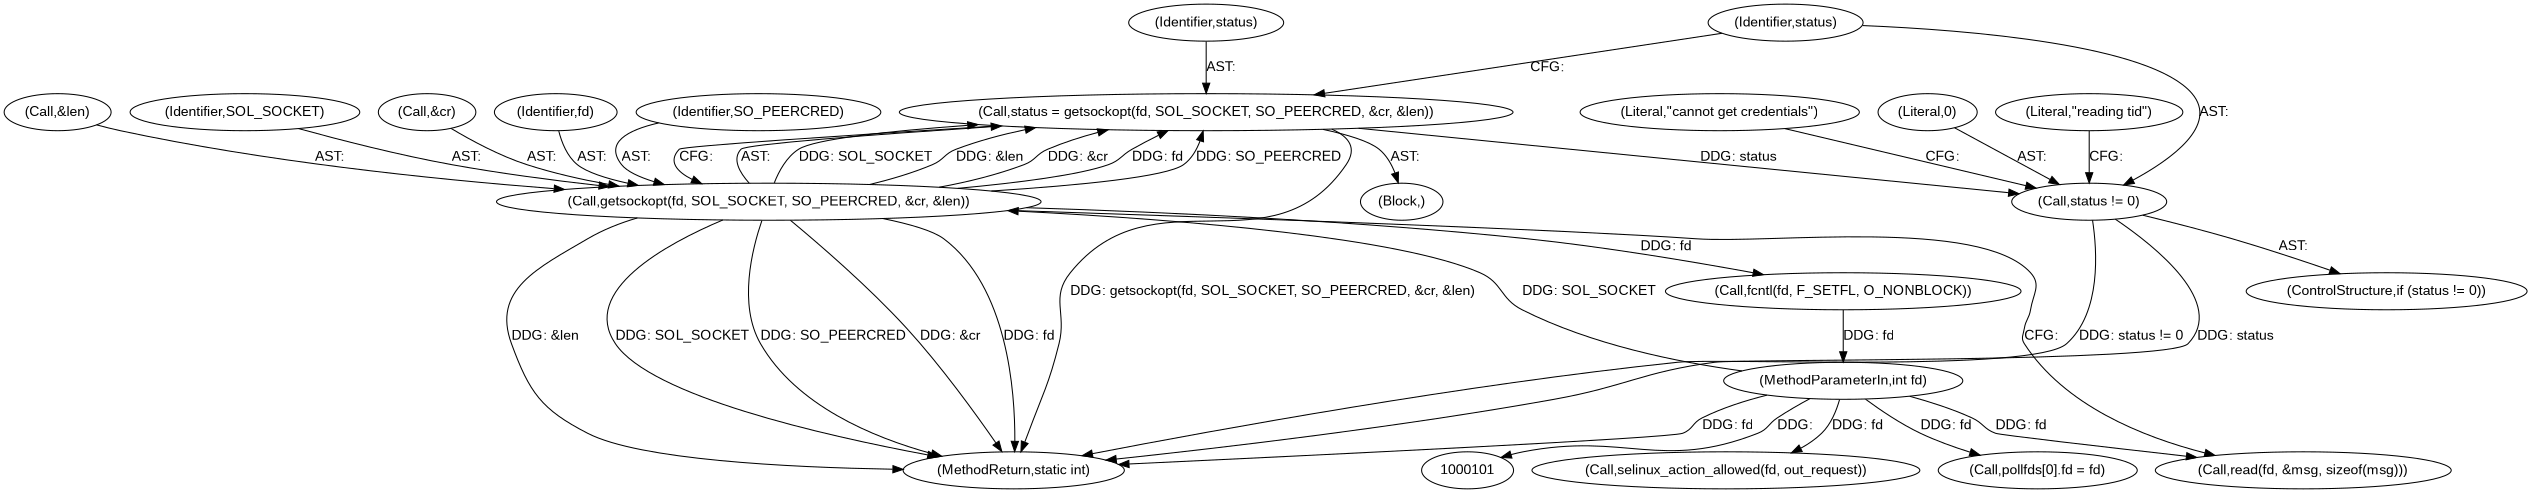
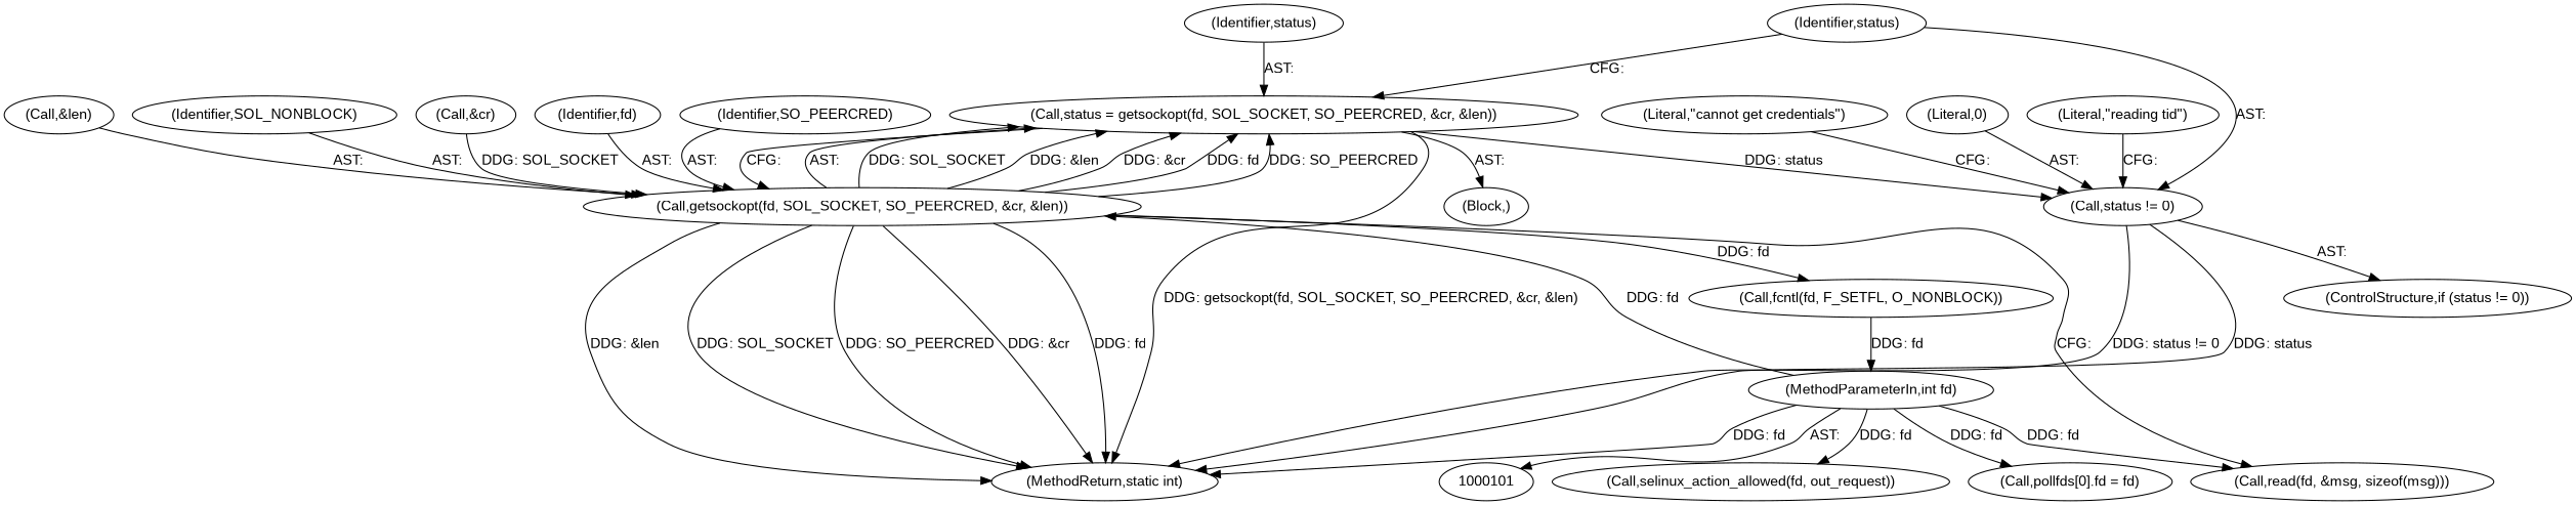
  digraph {
    fontname="Liberation Sans"
    node [fontname="Liberation Sans"]
    edge [fontname="Liberation Sans"]
    n1 [label="(Call,status = getsockopt(fd, SOL_SOCKET, SO_PEERCRED, &cr, &len))"]
    n2 [label="(Call,getsockopt(fd, SOL_SOCKET, SO_PEERCRED, &cr, &len))"]
    n3 [label="(Call,status != 0)"]
    n4 [label="(MethodReturn,static int)"]
    n5 [label="(Block,)"]
    n6 [label="(Call,fcntl(fd, F_SETFL, O_NONBLOCK))"]
    n7 [label="(Call,read(fd, &msg, sizeof(msg)))"]
    n8 [label="(ControlStructure,if (status != 0))"]
    n9 [label="(MethodParameterIn,int fd)"]
    n10 [label="(Call,&len)"]
    n11 [label="(Call,selinux_action_allowed(fd, out_request))"]
    n12 [label="(Call,pollfds[0].fd = fd)"]
    1000101
    n14 [label="(Literal,0)"]
-   n15 [label="(Identifier,SOL_SOCKET)"]
+   n15 [label="(Identifier,SOL_NONBLOCK)"]
    n16 [label="(Literal,\"reading tid\")"]
    n17 [label="(Identifier,status)"]
    n18 [label="(Literal,\"cannot get credentials\")"]
    n19 [label="(Call,&cr)"]
    n20 [label="(Identifier,fd)"]
    n21 [label="(Identifier,SO_PEERCRED)"]
    n22 [label="(Identifier,status)"]
    n1 -> n2 [label="CFG: "]
    n1 -> n3 [label="DDG: status"]
    n1 -> n4 [label="DDG: getsockopt(fd, SOL_SOCKET, SO_PEERCRED, &cr, &len)"]
    n1 -> n5 [label="AST: "]
    n2 -> n1 [label="AST: "]
    n2 -> n1 [label="DDG: SOL_SOCKET"]
    n2 -> n1 [label="DDG: &len"]
    n2 -> n1 [label="DDG: &cr"]
    n2 -> n1 [label="DDG: fd"]
    n2 -> n1 [label="DDG: SO_PEERCRED"]
    n2 -> n4 [label="DDG: SO_PEERCRED"]
    n2 -> n4 [label="DDG: fd"]
    n2 -> n4 [label="DDG: &cr"]
    n2 -> n4 [label="DDG: &len"]
    n2 -> n4 [label="DDG: SOL_SOCKET"]
    n2 -> n6 [label="DDG: fd"]
    n2 -> n7 [label="CFG: "]
    n3 -> n4 [label="DDG: status != 0"]
    n3 -> n4 [label="DDG: status"]
    n3 -> n8 [label="AST: "]
    n6 -> n9 [label="DDG: fd"]
-   n9 -> n2 [label="DDG: SOL_SOCKET"]
+   n9 -> n2 [label="DDG: fd"]
    n9 -> n4 [label="DDG: fd"]
    n9 -> n7 [label="DDG: fd"]
    n9 -> n11 [label="DDG: fd"]
    n9 -> n12 [label="DDG: fd"]
-   n9 -> 1000101 [label="DDG: "]
+   n9 -> 1000101 [label="AST: "]
    n10 -> n2 [label="AST: "]
    n14 -> n3 [label="AST: "]
    n15 -> n2 [label="AST: "]
    n16 -> n3 [label="CFG: "]
    n17 -> n1 [label="CFG: "]
    n17 -> n3 [label="AST: "]
    n18 -> n3 [label="CFG: "]
-   n19 -> n2 [label="AST: "]
+   n19 -> n2 [label="DDG: SOL_SOCKET"]
    n20 -> n2 [label="AST: "]
    n21 -> n2 [label="AST: "]
    n22 -> n1 [label="AST: "]
  }
